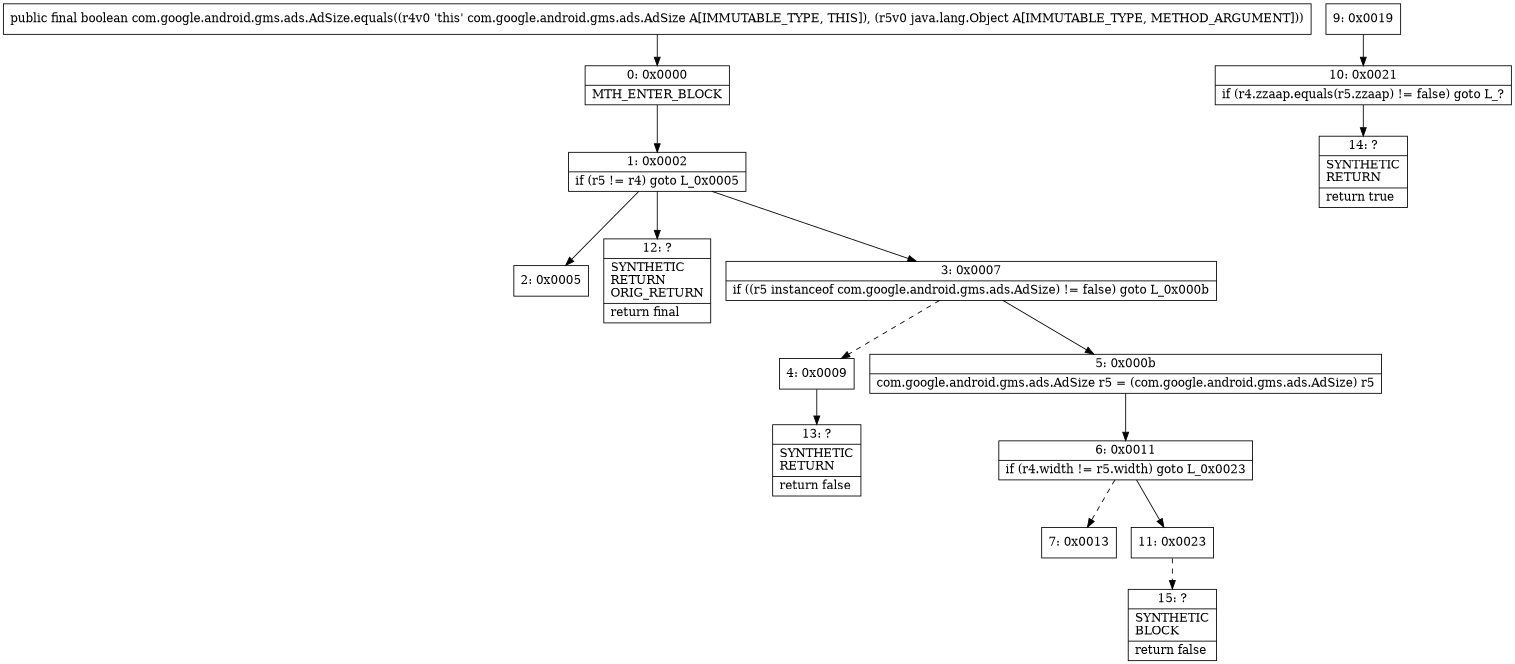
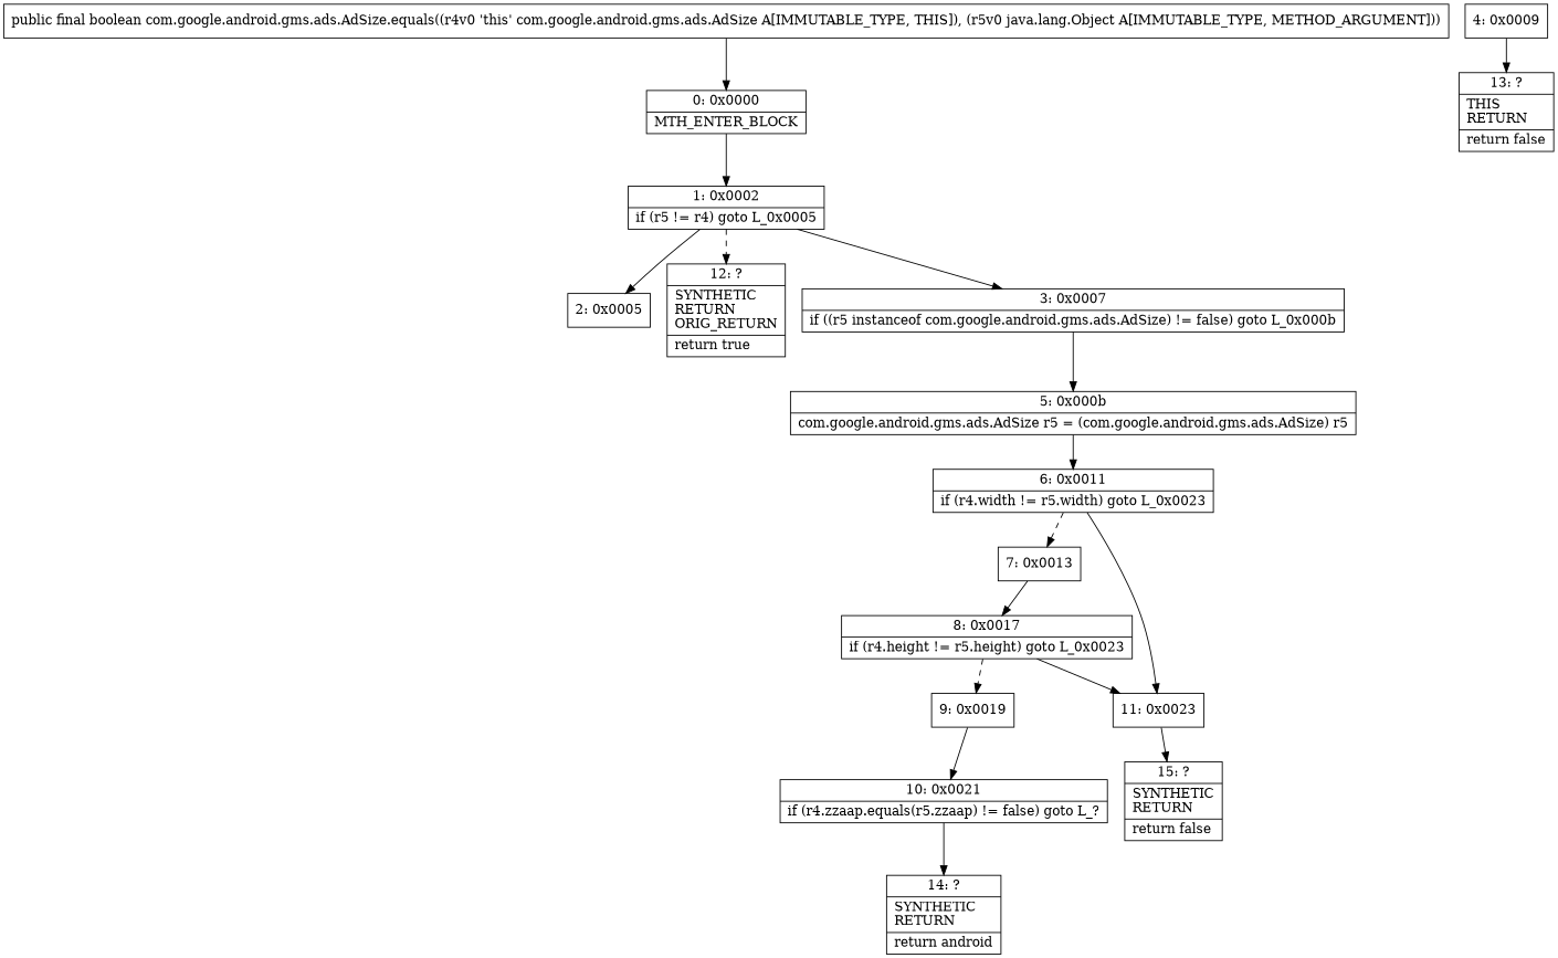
  digraph {
    node [shape=record]
    n1 [label="{0\:\ 0x0000|MTH_ENTER_BLOCK\l}"]
    n2 [label="{1\:\ 0x0002|if (r5 != r4) goto L_0x0005\l}"]
    n3 [label="{2\:\ 0x0005}"]
-   n4 [label="{12\:\ ?|SYNTHETIC\lRETURN\lORIG_RETURN\l|return final\l}"]
+   n4 [label="{12\:\ ?|SYNTHETIC\lRETURN\lORIG_RETURN\l|return true\l}"]
    n5 [label="{3\:\ 0x0007|if ((r5 instanceof com.google.android.gms.ads.AdSize) != false) goto L_0x000b\l}"]
    n6 [label="{4\:\ 0x0009}"]
    n7 [label="{5\:\ 0x000b|com.google.android.gms.ads.AdSize r5 = (com.google.android.gms.ads.AdSize) r5\l}"]
-   n8 [label="{13\:\ ?|SYNTHETIC\lRETURN\l|return false\l}"]
+   n8 [label="{13\:\ ?|THIS\lRETURN\l|return false\l}"]
    n9 [label="{6\:\ 0x0011|if (r4.width != r5.width) goto L_0x0023\l}"]
    n10 [label="{7\:\ 0x0013}"]
    n11 [label="{11\:\ 0x0023}"]
-   n13 [label="{15\:\ ?|SYNTHETIC\lBLOCK\l|return false\l}"]
+   n12 [label="{8\:\ 0x0017|if (r4.height != r5.height) goto L_0x0023\l}"]
+   n13 [label="{15\:\ ?|SYNTHETIC\lRETURN\l|return false\l}"]
    n14 [label="{9\:\ 0x0019}"]
    n15 [label="{10\:\ 0x0021|if (r4.zzaap.equals(r5.zzaap) != false) goto L_?\l}"]
-   n16 [label="{14\:\ ?|SYNTHETIC\lRETURN\l|return true\l}"]
+   n16 [label="{14\:\ ?|SYNTHETIC\lRETURN\l|return android\l}"]
    n17 [label="{public final boolean com.google.android.gms.ads.AdSize.equals((r4v0 'this' com.google.android.gms.ads.AdSize A[IMMUTABLE_TYPE, THIS]), (r5v0 java.lang.Object A[IMMUTABLE_TYPE, METHOD_ARGUMENT])) }"]
    n1 -> n2
    n2 -> n3
-   n2 -> n4 [style=solid]
+   n2 -> n4 [style=dashed]
    n2 -> n5
-   n5 -> n6 [style=dashed]
    n5 -> n7
    n6 -> n8
    n7 -> n9
    n9 -> n10 [style=dashed]
    n9 -> n11
-   n11 -> n13 [style=dashed]
+   n10 -> n12
+   n11 -> n13
+   n12 -> n11
+   n12 -> n14 [style=dashed]
    n14 -> n15
    n15 -> n16
    n17 -> n1
  }
